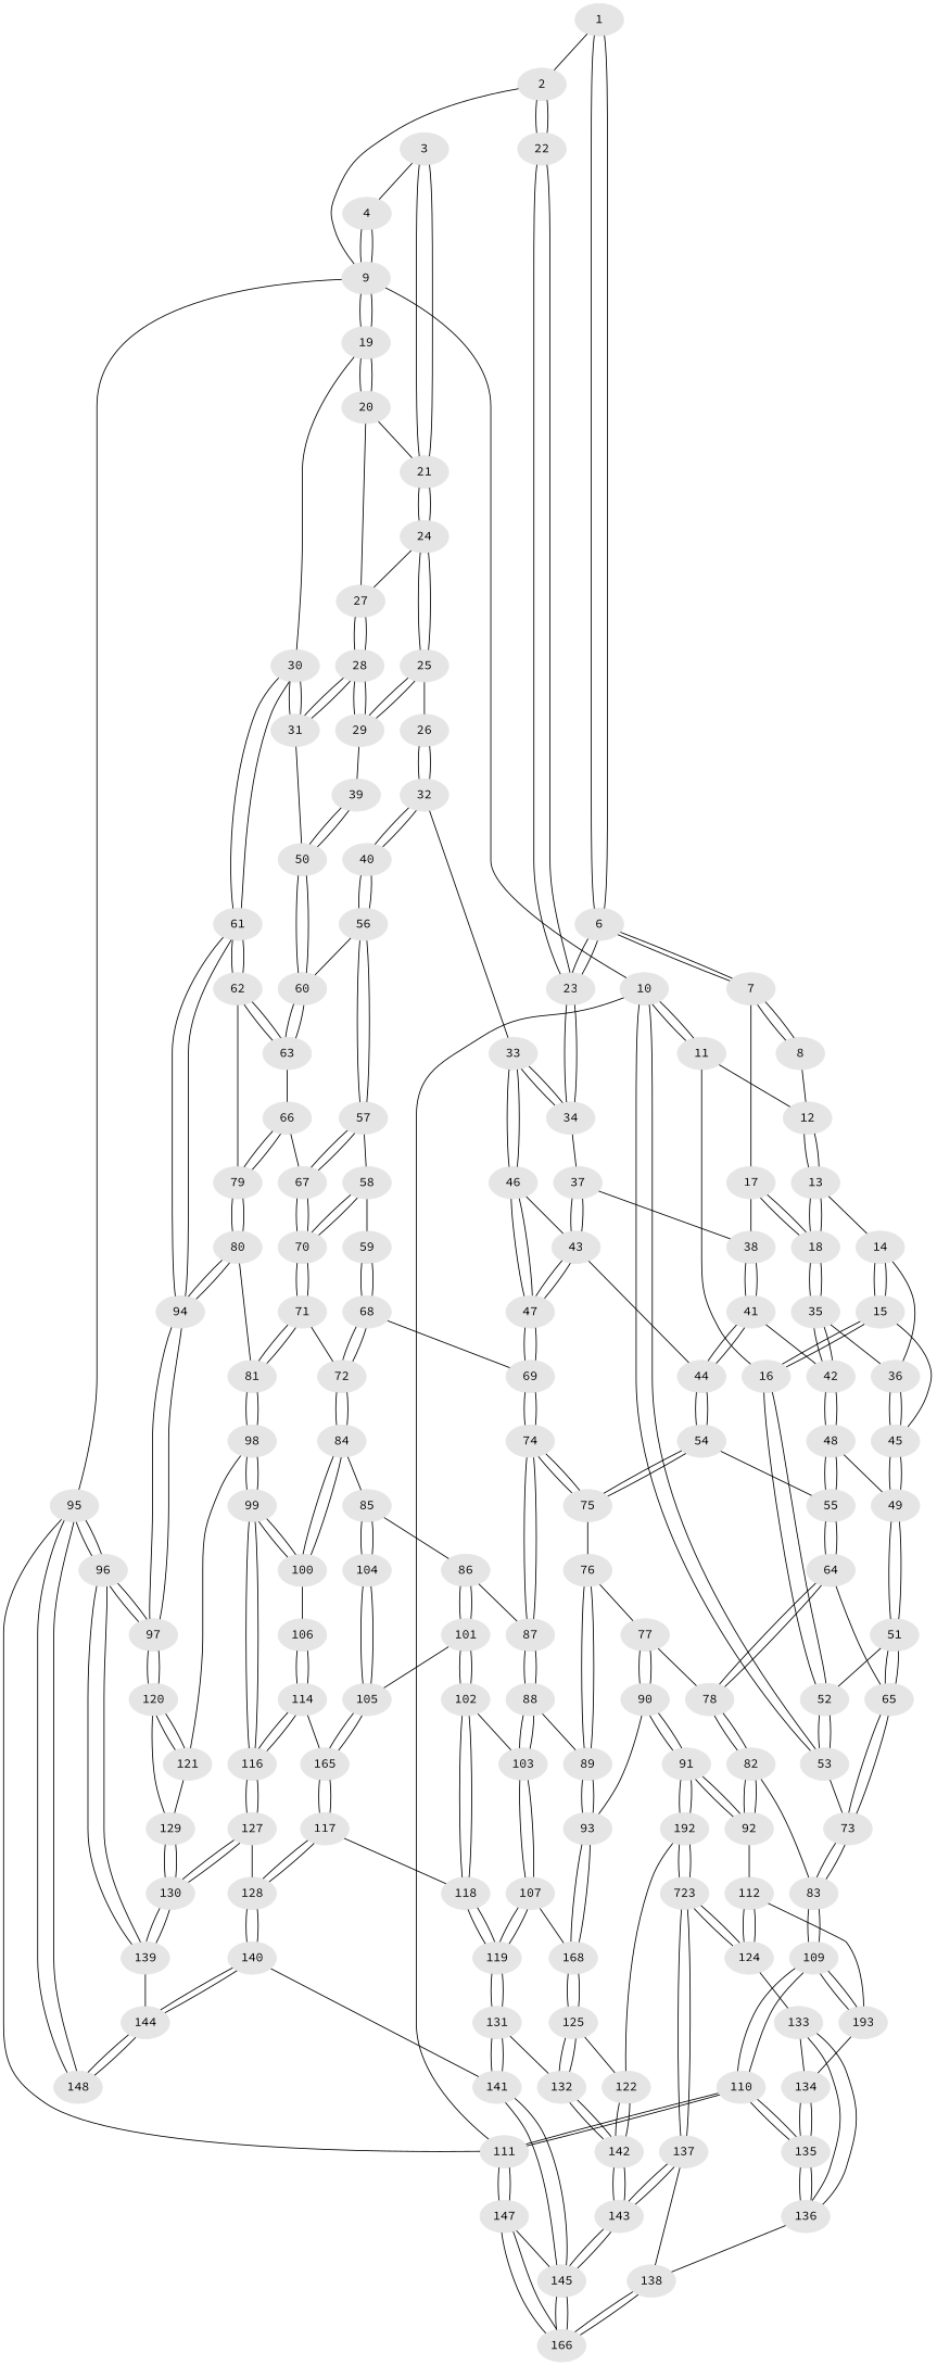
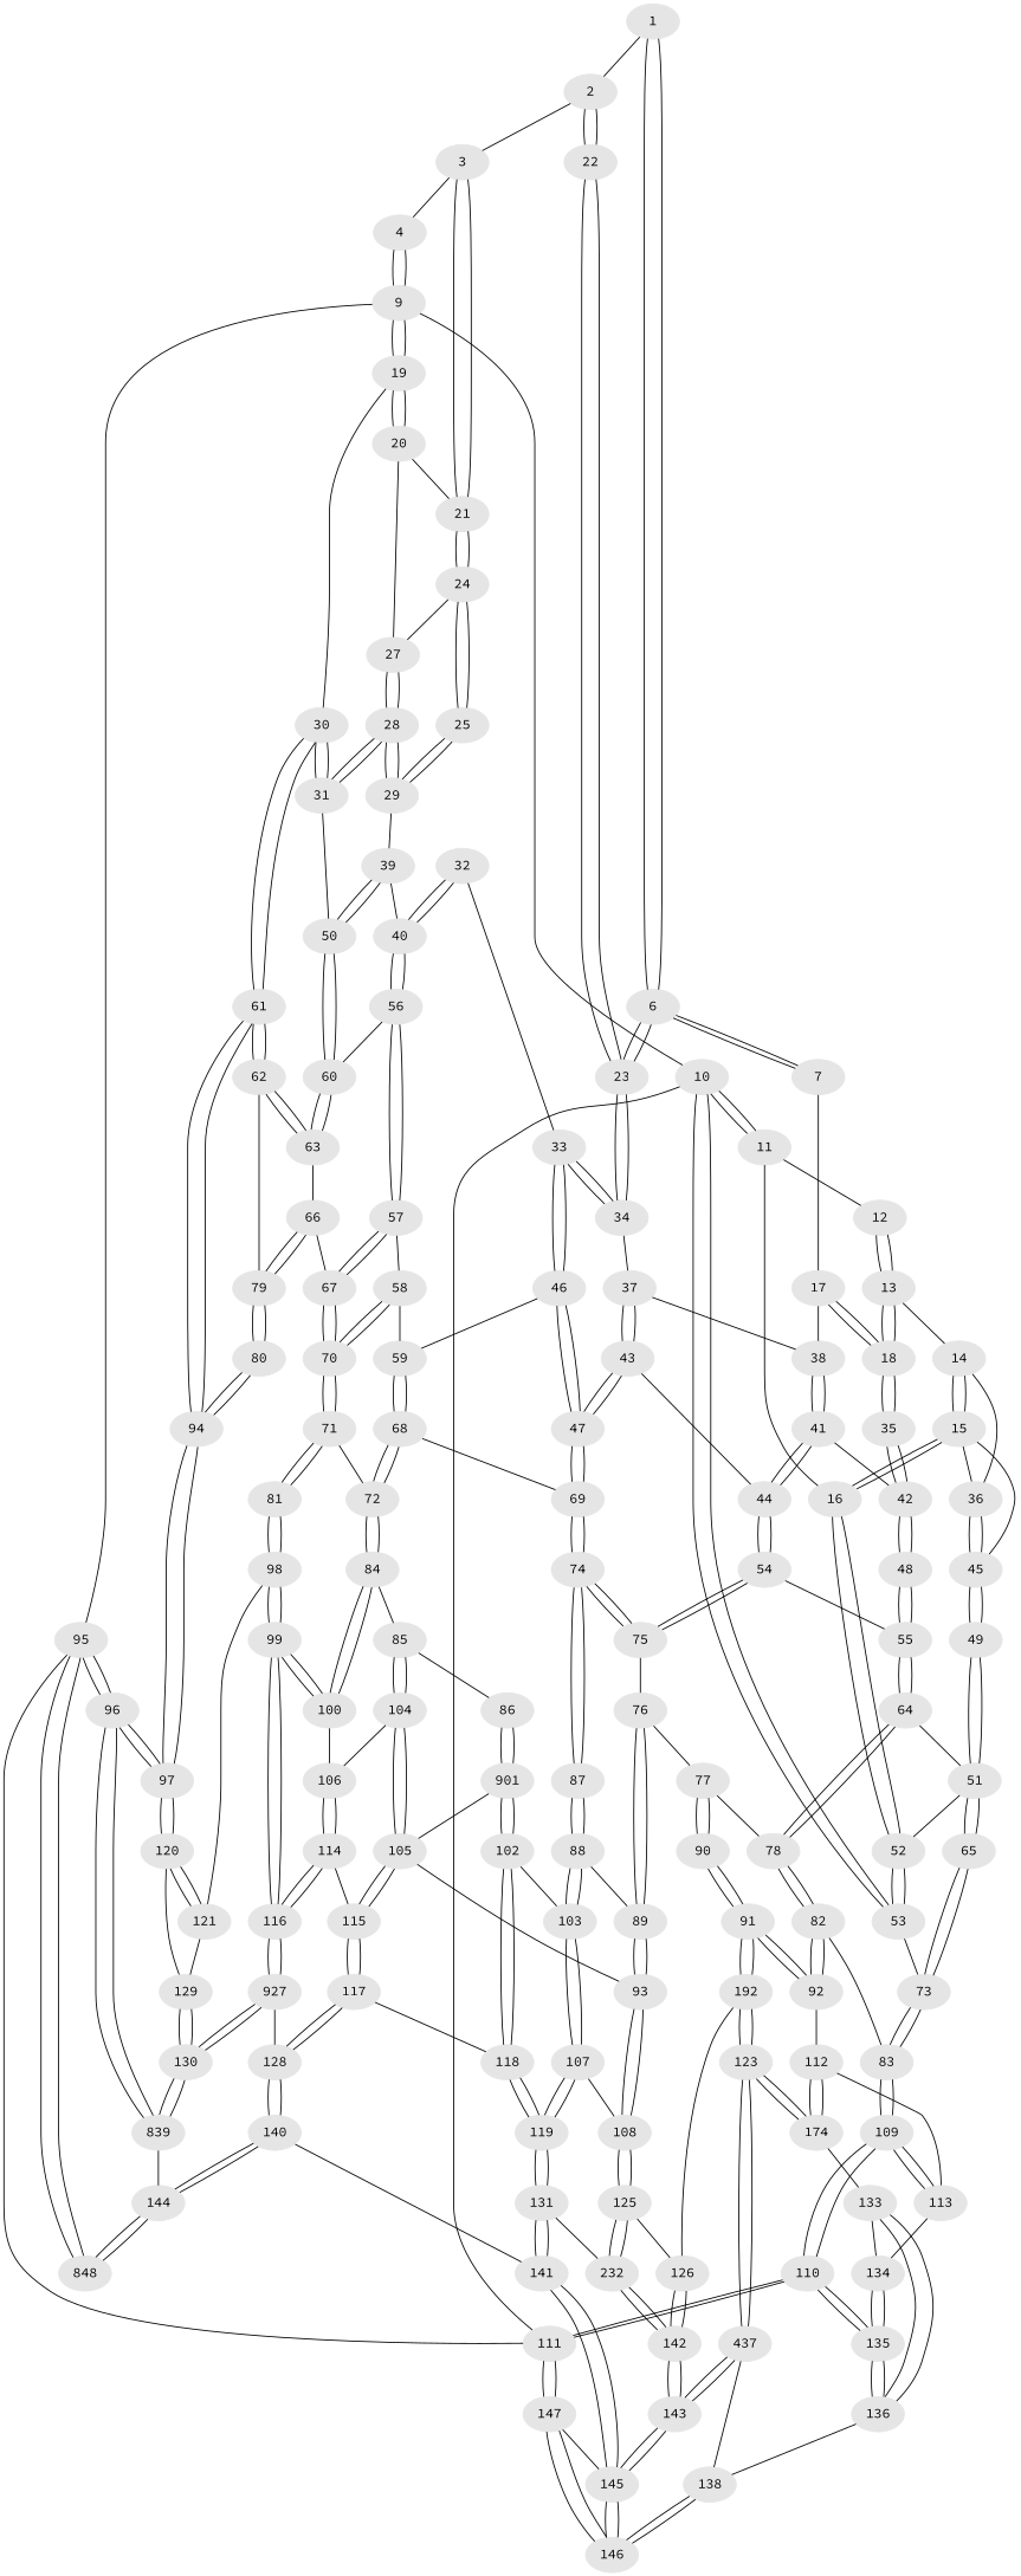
  graph {
    fontname="Source Code Pro"
    node [color=gray90 fontname="Source Code Pro" style=filled]
    edge [fontname="Source Code Pro"]
    1
    2
    6
    3
    22
    7
    23
    4
    21
    9
    24
    10
    19
    95
-   8
    12
    17
    34
    18
    38
    13
    11
    53
    111
    20
    30
    96
-   148
+   148 [label=848]
    16
    73
    147
    52
    14
    15
    36
    35
    45
    49
    41
    42
    27
    31
    61
    28
    25
-   26
    32
    37
    29
    39
    33
    40
    50
    62
    94
    60
    46
    56
    47
    59
    43
    48
    44
    57
    54
    55
    69
    75
    51
    68
    74
    64
    65
    63
    83
    76
    78
    58
    67
    70
    71
    72
    66
    79
    97
    80
    82
    84
    87
    81
    98
    85
    100
    109
    88
    77
    89
    90
    93
    91
    92
    99
    121
    112
    110
-   113 [label=193]
+   113
    86
    104
    106
-   101
+   101 [label=901]
    105
    102
    103
    107
-   108 [label=168]
+   108
    n116 [label=192]
-   123 [label=723]
-   126 [label=122]
-   124
+   123
+   126
+   124 [label=174]
    125
    120
-   139
+   139 [label=839]
    144
    129
    116
-   127
+   127 [label=927]
    114
    118
-   115 [label=165]
+   115
    119
    117
    131
-   132
+   132 [label=232]
    135
    134
    136
    145
    133
    128
    130
    140
    141
-   137
+   137 [label=437]
    142
    138
    143
-   146 [label=166]
+   146
    1 -- 2
    1 -- 6
    1 -- 6
-   2 -- 9
+   2 -- 3
    2 -- 22
    2 -- 22
    6 -- 7
    6 -- 7
    6 -- 23
    6 -- 23
    3 -- 4
    3 -- 21
    3 -- 21
    22 -- 23
    22 -- 23
-   7 -- 8
-   7 -- 8
    7 -- 17
    23 -- 34
    23 -- 34
    4 -- 9
    4 -- 9
    21 -- 24
    21 -- 24
    9 -- 10
    9 -- 19
    9 -- 19
    9 -- 95
    24 -- 27
    24 -- 25
    24 -- 25
    10 -- 11
    10 -- 11
    10 -- 53
    10 -- 53
    10 -- 111
    19 -- 20
    19 -- 20
    19 -- 30
    95 -- 111
    95 -- 96
    95 -- 96
    95 -- 148
    95 -- 148
-   8 -- 12
    12 -- 13
    12 -- 13
    17 -- 18
    17 -- 18
    17 -- 38
    34 -- 37
    18 -- 35
    18 -- 35
    38 -- 41
    38 -- 41
    13 -- 18
    13 -- 18
    13 -- 14
    11 -- 12
    11 -- 16
    53 -- 73
    111 -- 147
    111 -- 147
    20 -- 21
    20 -- 27
    30 -- 31
    30 -- 31
    30 -- 61
    30 -- 61
    96 -- 97
    96 -- 97
    96 -- 139
    96 -- 139
    16 -- 52
    16 -- 52
    73 -- 83
    73 -- 83
    147 -- 145
    52 -- 53
    52 -- 53
    14 -- 15
    14 -- 15
    14 -- 36
    15 -- 16
    15 -- 16
    15 -- 45
    36 -- 45
    36 -- 45
-   35 -- 36
+   15 -- 36
    35 -- 42
    35 -- 42
    45 -- 49
    45 -- 49
    49 -- 51
    49 -- 51
    41 -- 42
    41 -- 44
    41 -- 44
    42 -- 48
    42 -- 48
    27 -- 28
    27 -- 28
    31 -- 50
    61 -- 62
    61 -- 62
    61 -- 94
    61 -- 94
    28 -- 31
    28 -- 31
    28 -- 29
    28 -- 29
-   25 -- 26
    25 -- 29
    25 -- 29
-   26 -- 32
-   26 -- 32
    32 -- 33
    32 -- 40
    32 -- 40
    37 -- 38
    37 -- 43
    37 -- 43
    29 -- 39
+   39 -- 40
    39 -- 50
    39 -- 50
    33 -- 34
    33 -- 34
    33 -- 46
    33 -- 46
    40 -- 56
    40 -- 56
    50 -- 60
    50 -- 60
    62 -- 63
    62 -- 63
    62 -- 79
    94 -- 97
    94 -- 97
    60 -- 63
    60 -- 63
    46 -- 47
    46 -- 47
-   46 -- 43
+   46 -- 59
    56 -- 60
    56 -- 57
    56 -- 57
    47 -- 69
    47 -- 69
    59 -- 68
    59 -- 68
    43 -- 47
    43 -- 47
    43 -- 44
-   48 -- 49
    48 -- 55
    48 -- 55
    44 -- 54
    44 -- 54
    57 -- 58
    57 -- 67
    57 -- 67
    54 -- 55
    54 -- 75
    54 -- 75
    55 -- 64
    55 -- 64
    69 -- 74
    69 -- 74
    75 -- 76
    51 -- 52
    51 -- 65
    51 -- 65
    68 -- 69
    68 -- 72
    68 -- 72
    74 -- 75
    74 -- 75
    74 -- 87
    74 -- 87
-   64 -- 65
+   64 -- 51
    64 -- 78
    64 -- 78
    65 -- 73
    65 -- 73
    63 -- 66
    83 -- 109
    83 -- 109
    76 -- 77
    76 -- 89
    76 -- 89
    78 -- 82
    78 -- 82
    58 -- 59
    58 -- 70
    58 -- 70
    67 -- 70
    67 -- 70
    70 -- 71
    70 -- 71
    71 -- 72
    71 -- 81
    71 -- 81
    72 -- 84
    72 -- 84
    66 -- 67
    66 -- 79
    66 -- 79
    79 -- 80
    79 -- 80
    97 -- 120
    97 -- 120
    80 -- 94
    80 -- 94
-   80 -- 81
    82 -- 83
    82 -- 92
    82 -- 92
    84 -- 85
    84 -- 100
    84 -- 100
    87 -- 88
    87 -- 88
    81 -- 98
    81 -- 98
    98 -- 99
    98 -- 99
    98 -- 121
    85 -- 86
    85 -- 104
    85 -- 104
    100 -- 106
    109 -- 110
    109 -- 110
    109 -- 113
    109 -- 113
    88 -- 89
    88 -- 103
    88 -- 103
    77 -- 78
    77 -- 90
    77 -- 90
    89 -- 93
    89 -- 93
-   90 -- 93
+   105 -- 93
    90 -- 91
    90 -- 91
    93 -- 108
    93 -- 108
    91 -- 92
    91 -- 92
    91 -- n116
    91 -- n116
    92 -- 112
    99 -- 100
    99 -- 100
    99 -- 116
    99 -- 116
    121 -- 129
    112 -- 113
    112 -- 124
    112 -- 124
    110 -- 111
    110 -- 111
    110 -- 135
    110 -- 135
    113 -- 134
-   86 -- 87
    86 -- 101
    86 -- 101
+   104 -- 106
    104 -- 105
    104 -- 105
    106 -- 114
    106 -- 114
    101 -- 105
    101 -- 102
    101 -- 102
    105 -- 115
    105 -- 115
    102 -- 103
    102 -- 118
    102 -- 118
    103 -- 107
    103 -- 107
    107 -- 108
    107 -- 119
    107 -- 119
    108 -- 125
    108 -- 125
    n116 -- 123
    n116 -- 123
    n116 -- 126
    123 -- 124
    123 -- 124
    123 -- 137
    123 -- 137
    126 -- 142
    126 -- 142
    124 -- 133
    125 -- 126
    125 -- 132
    125 -- 132
    120 -- 121
    120 -- 121
    120 -- 129
    139 -- 144
    144 -- 148
    144 -- 148
    129 -- 130
    129 -- 130
    116 -- 127
    116 -- 127
    127 -- 128
    127 -- 130
    127 -- 130
    114 -- 116
    114 -- 116
    114 -- 115
    118 -- 119
    118 -- 119
    115 -- 117
    115 -- 117
    119 -- 131
    119 -- 131
    117 -- 118
    117 -- 128
    117 -- 128
    131 -- 132
    131 -- 141
    131 -- 141
    132 -- 142
    132 -- 142
    135 -- 136
    135 -- 136
    134 -- 135
    134 -- 135
    136 -- 138
    145 -- 146
    145 -- 146
    133 -- 134
    133 -- 136
    133 -- 136
    128 -- 140
    128 -- 140
    130 -- 139
    130 -- 139
    140 -- 144
    140 -- 144
    140 -- 141
    141 -- 145
    141 -- 145
    137 -- 138
    137 -- 143
    137 -- 143
    142 -- 143
    142 -- 143
    138 -- 146
    138 -- 146
    143 -- 145
    143 -- 145
    146 -- 147
    146 -- 147
  }
